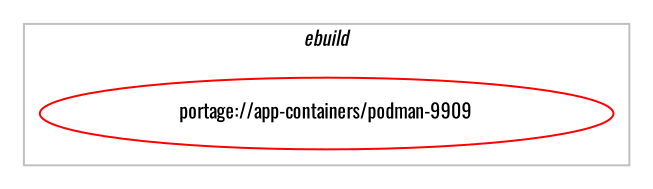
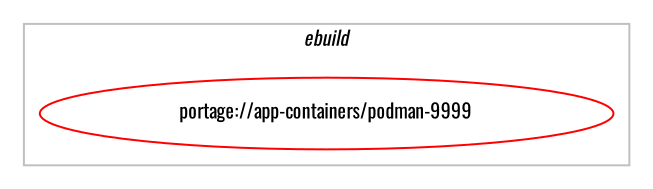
  digraph {
    compound=true
    concentrate=true
    fontname=Oswald
    fontsize=10
    newrank=true
    rankdir=LR
    ranksep=1.5
-   n1 [color=red fontname=Oswald fontsize=10 label="portage://app-containers/podman-9909" width=4]
+   n1 [color=red fontname=Oswald fontsize=10 label="portage://app-containers/podman-9999" width=4]
    subgraph cluster_1 {
      color=gray
      label=<<i>ebuild</i>>
      n1
    }
    subgraph cluster_2 {
      color=gray
      label=<<i>dependencies</i>>
      subgraph cluster_3 {
        color=gray
        fillcolor="#eeeeee"
        label=<<i>compile</i>>
        style=filled
      }
      subgraph cluster_4 {
        color=gray
        fillcolor="#eeeeee"
        label=<<i>compile and run</i>>
        style=filled
      }
      subgraph cluster_5 {
        color=gray
        fillcolor="#eeeeee"
        label=<<i>run</i>>
        style=filled
      }
    }
    subgraph cluster_6 {
      color=gray
      label=<<i>candidates</i>>
      rank=same
    }
  }
